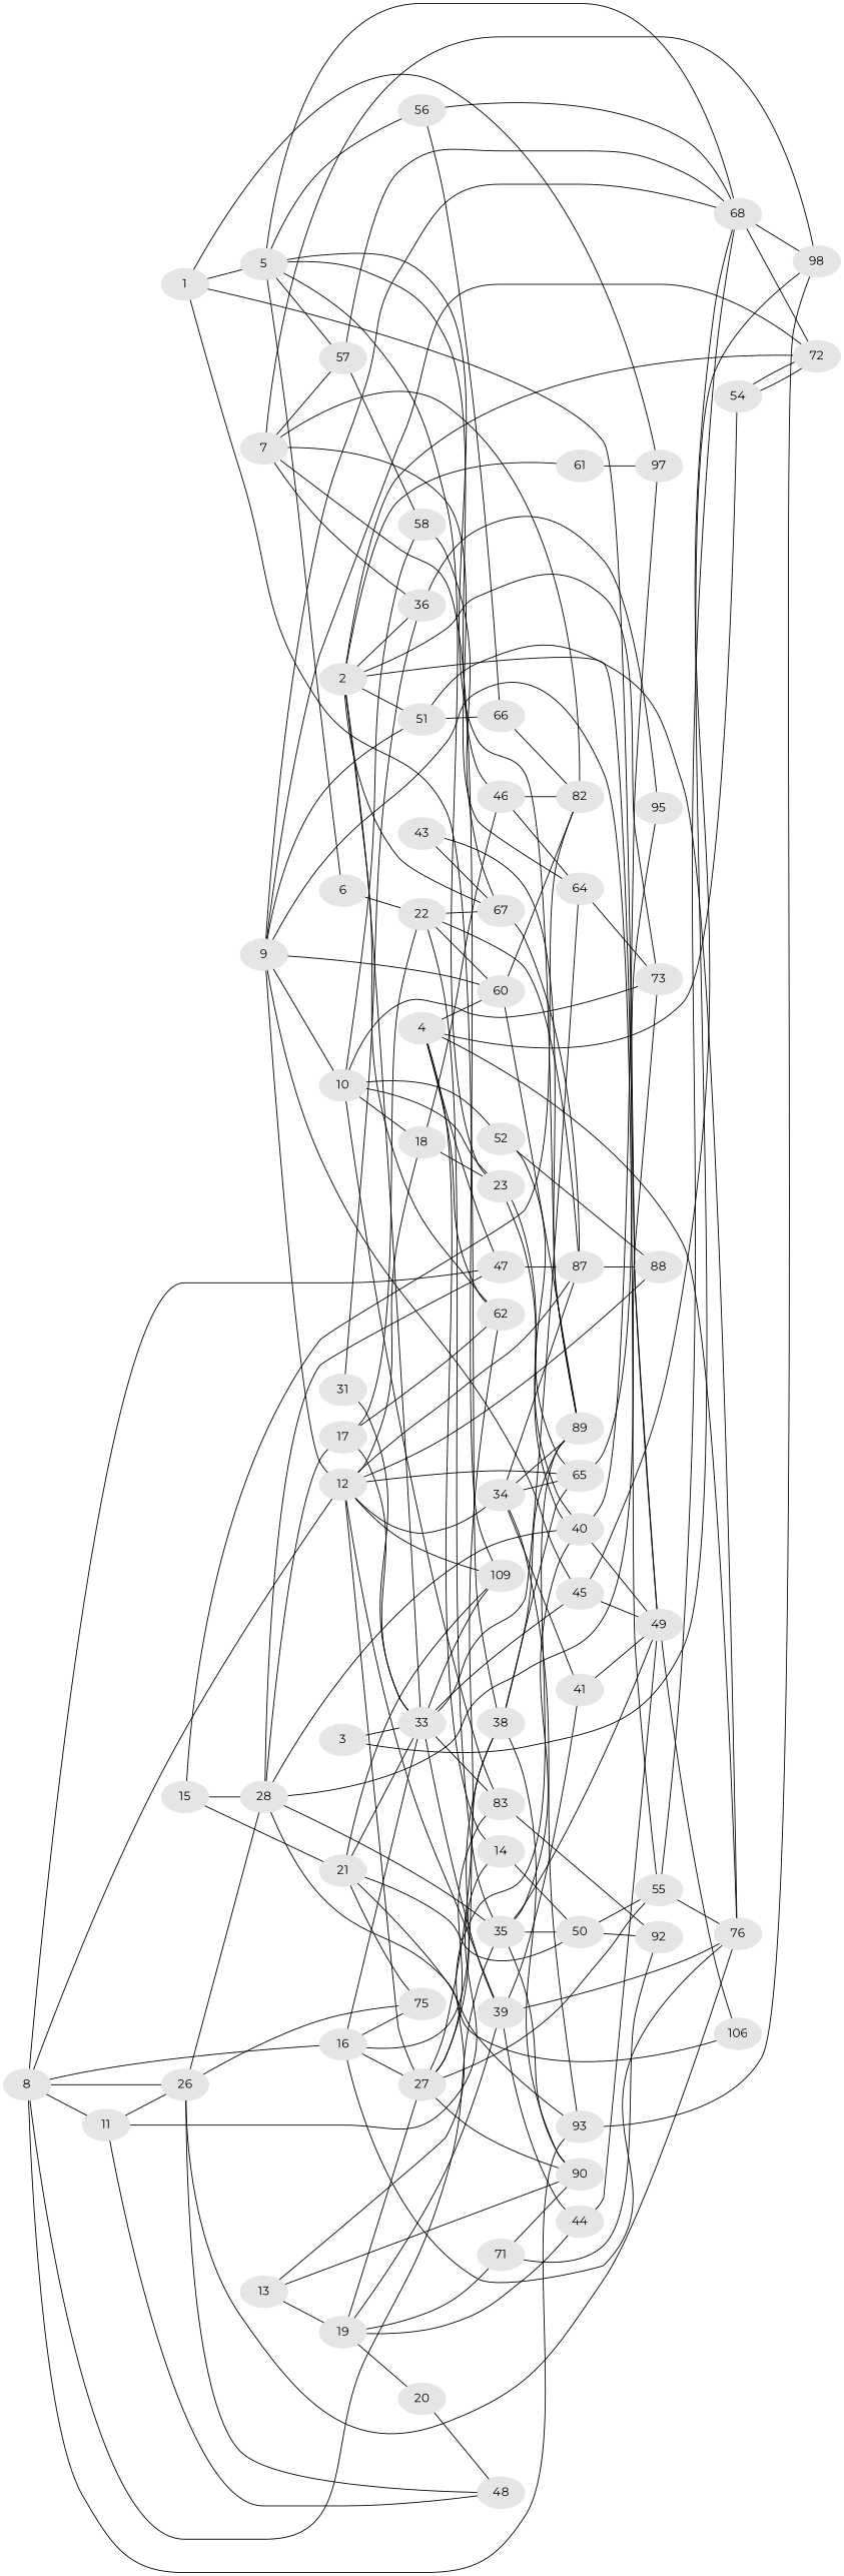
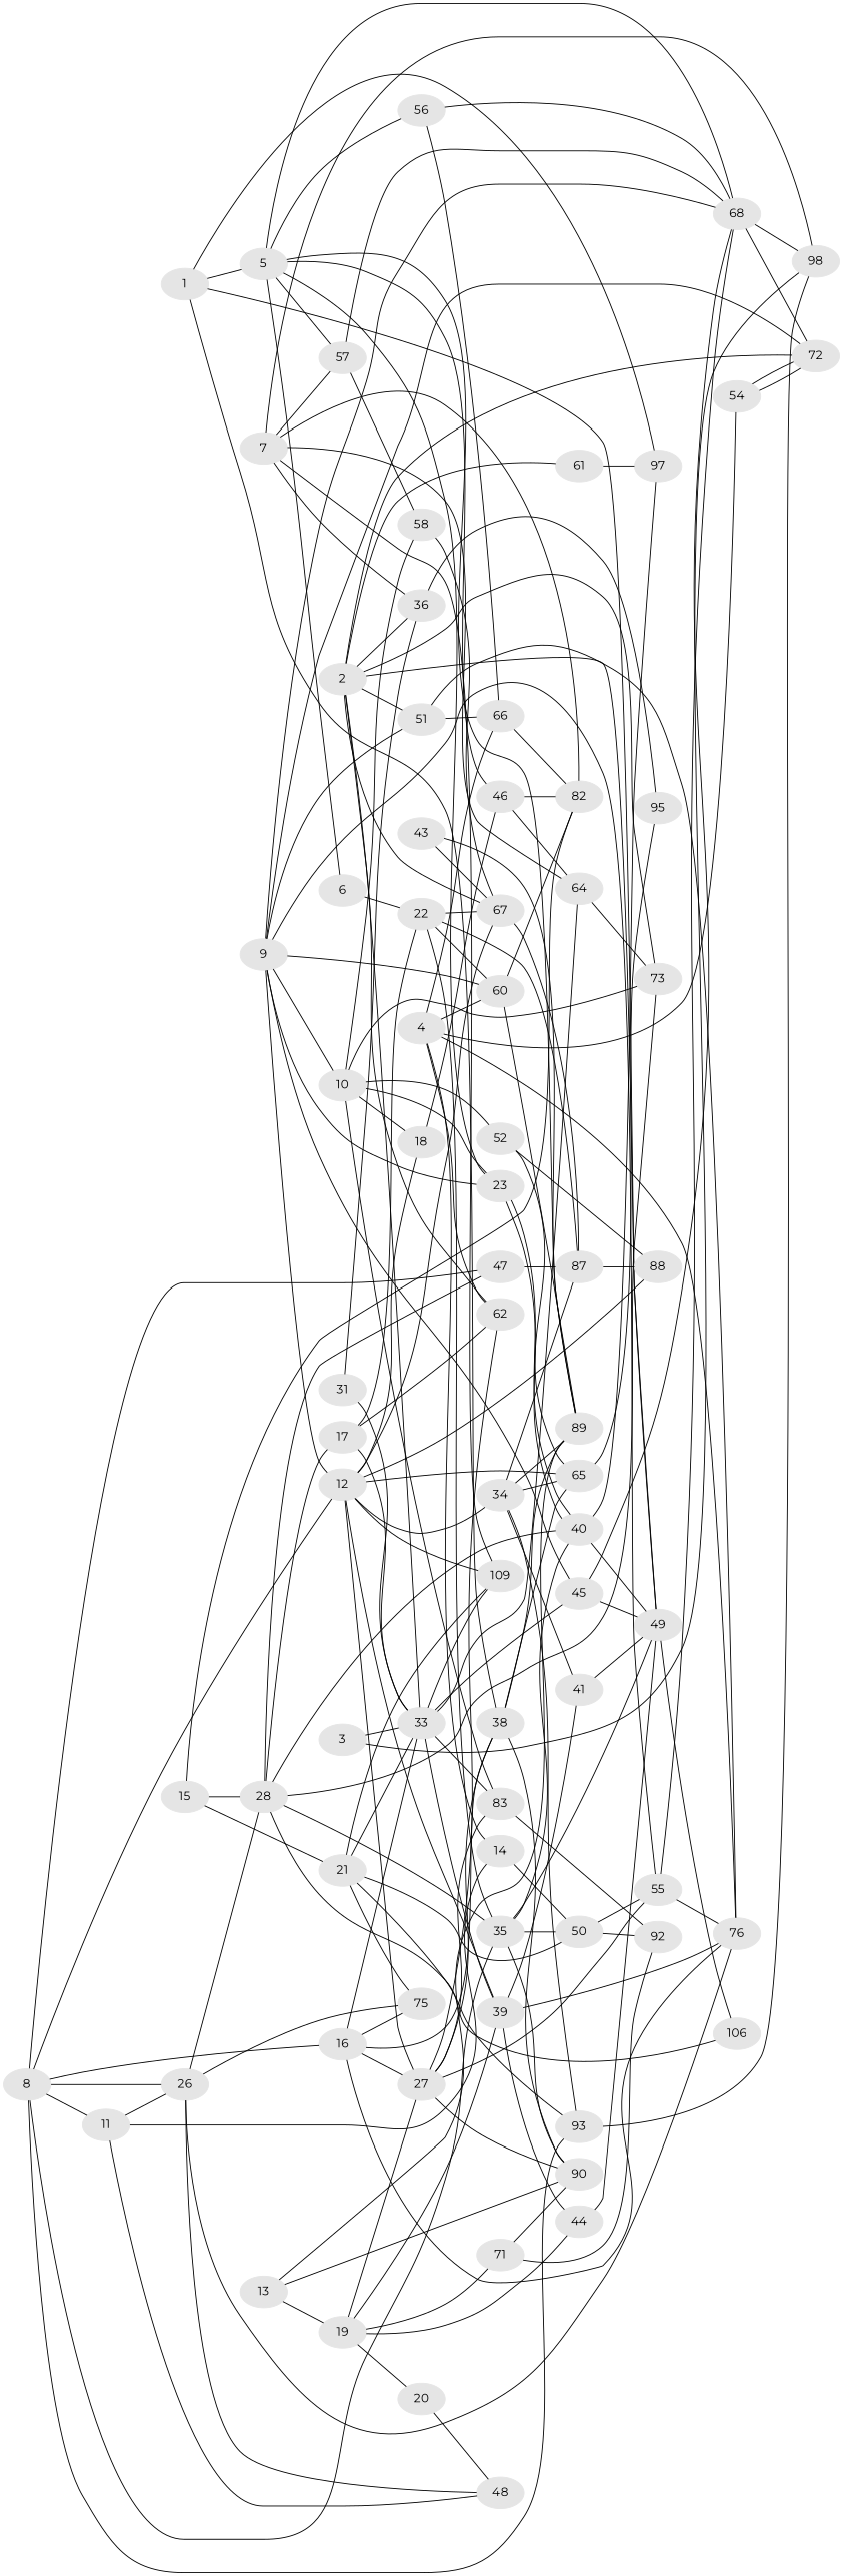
  graph {
    fontname=Montserrat
    rankdir=LR
    node [color=gray90 fontname=Montserrat style=filled]
    edge [fontname=Montserrat]
    1 [super="+30"]
    5 [super="+24"]
    38
    49 [super="+70"]
    97
    6
    23
    46 [super="+104"]
    56
    57
    68 [super="+85"]
    89
    65
    90
    106
    2 [super="+96"]
    33 [super="+103"]
    36
    51 [super="+63"]
    61
    62
    67 [super="+99"]
    72
    73
    64
    109
    45 [super="+59"]
    83 [super="+94"]
    39
    95
    76 [super="+86"]
    66
    87
    3
    98
    4 [super="+91"]
    14
    47 [super="+78"]
    54
    60
    50 [super="+74"]
    82
    22 [super="+29"]
    40 [super="+69"]
    58
    35 [super="+37"]
    7 [super="+100"]
    8 [super="+32"]
    11 [super="+77"]
    12 [super="+108"]
    16 [super="+53"]
    26 [super="+79"]
    93
    48
    18
    27 [super="+102"]
    34 [super="+84"]
    88
    75
    17 [super="+42"]
    28 [super="+105"]
    9 [super="+81"]
    10 [super="+80"]
    55 [super="+101"]
    52
    92
    41
    44
    19 [super="+107"]
    20
    71
    13
    21 [super="+25"]
    15
    31
    43
    1 -- 5
    1 -- 38
    1 -- 49
    1 -- 97
    5 -- 6
    5 -- 23
    5 -- 46
    5 -- 56
    5 -- 57
    5 -- 68
    5 -- 89
    38 -- 89
    38 -- 65
    38 -- 90
    49 -- 106
    6 -- 22
    23 -- 40
    23 -- 40
    46 -- 64
    46 -- 82
    56 -- 68
    56 -- 66
    57 -- 68
    57 -- 58
    68 -- 72
    68 -- 98
    65 -- 95
    2 -- 49
    2 -- 33
    2 -- 36
    2 -- 51
    2 -- 61
    2 -- 62
    2 -- 67
    2 -- 72
    2 -- 73
    33 -- 64
    33 -- 109
    33 -- 45
    33 -- 83
    33 -- 39
    36 -- 95
    51 -- 76
    51 -- 66
    61 -- 97
    67 -- 87
    64 -- 73
    45 -- 49
    45 -- 68
    83 -- 92
    39 -- 76
    39 -- 41
    39 -- 44
    66 -- 82
    87 -- 88
    3 -- 33
    3 -- 98
    4 -- 62 [weight=2]
    4 -- 76
    4 -- 14
-   4 -- 47
+   4 -- 66
    4 -- 54
    4 -- 60
    14 -- 50
    47 -- 87
    54 -- 72
    54 -- 72
    60 -- 89
    60 -- 82
    50 -- 55
    50 -- 92
    22 -- 67
    22 -- 87
    22 -- 60
    22 -- 35
    40 -- 49
    40 -- 97
    58 -- 67
    35 -- 49
    35 -- 90
    35 -- 50
    35 -- 40
    7 -- 57
    7 -- 36
    7 -- 64
    7 -- 109
    7 -- 98
    7 -- 82
    8 -- 47
    8 -- 35
    8 -- 11
    8 -- 12
    8 -- 16
    8 -- 26
    8 -- 93
    11 -- 14
    11 -- 26
    11 -- 48 [weight=2]
    12 -- 65
-   12 -- 87
+   12 -- 67
    12 -- 109
    12 -- 39
    12 -- 18
    12 -- 27
    12 -- 34
    12 -- 88
    16 -- 38
    16 -- 33
    16 -- 76
    16 -- 27
    16 -- 75
    26 -- 76
    26 -- 48
    26 -- 75
    26 -- 28
    93 -- 98
    18 -- 46
    27 -- 38
    27 -- 90
    27 -- 62
    27 -- 83
    27 -- 55
    34 -- 89
    34 -- 65
    34 -- 87
    34 -- 93
    34 -- 41
    17 -- 33
    17 -- 62
    17 -- 22
    28 -- 106
    28 -- 73
    28 -- 47
    28 -- 40
    28 -- 35
    28 -- 17
-   18 -- 23
+   9 -- 23
    9 -- 68
    9 -- 51
    9 -- 72
    9 -- 45
    9 -- 60
    9 -- 12
    9 -- 10
    9 -- 55
    10 -- 23
    10 -- 73
    10 -- 83 [weight=2]
    10 -- 58
    10 -- 18
    10 -- 52
    55 -- 68
    55 -- 76
    52 -- 65
    52 -- 88
    41 -- 49
    44 -- 49
    19 -- 39
    19 -- 27
    19 -- 44
    19 -- 20
    19 -- 71
    20 -- 48
    71 -- 90
    71 -- 92
    13 -- 89
    13 -- 90
    13 -- 19
    21 -- 33
    21 -- 109
    21 -- 50
    21 -- 93
    21 -- 75
    15 -- 82
    15 -- 28
    15 -- 21
    31 -- 33
    31 -- 36
    43 -- 89
    43 -- 67
  }
